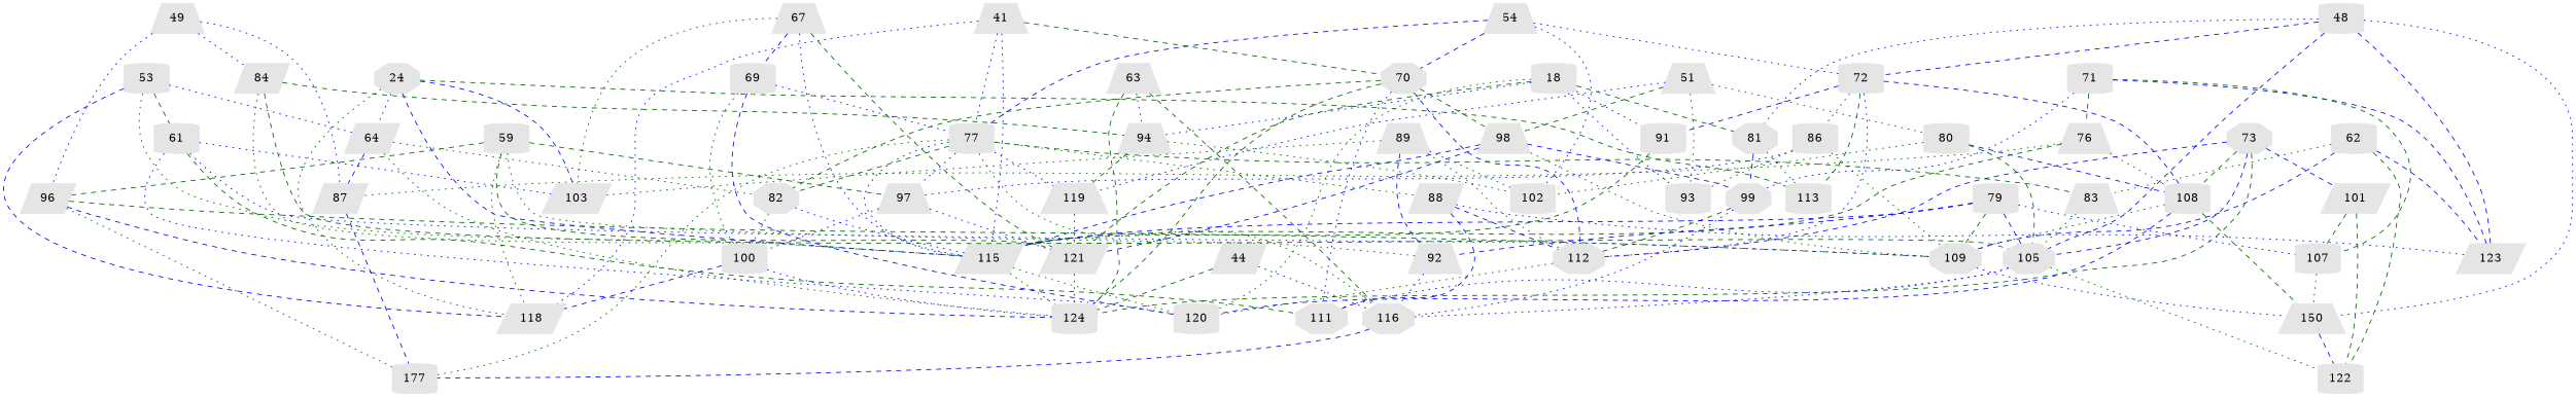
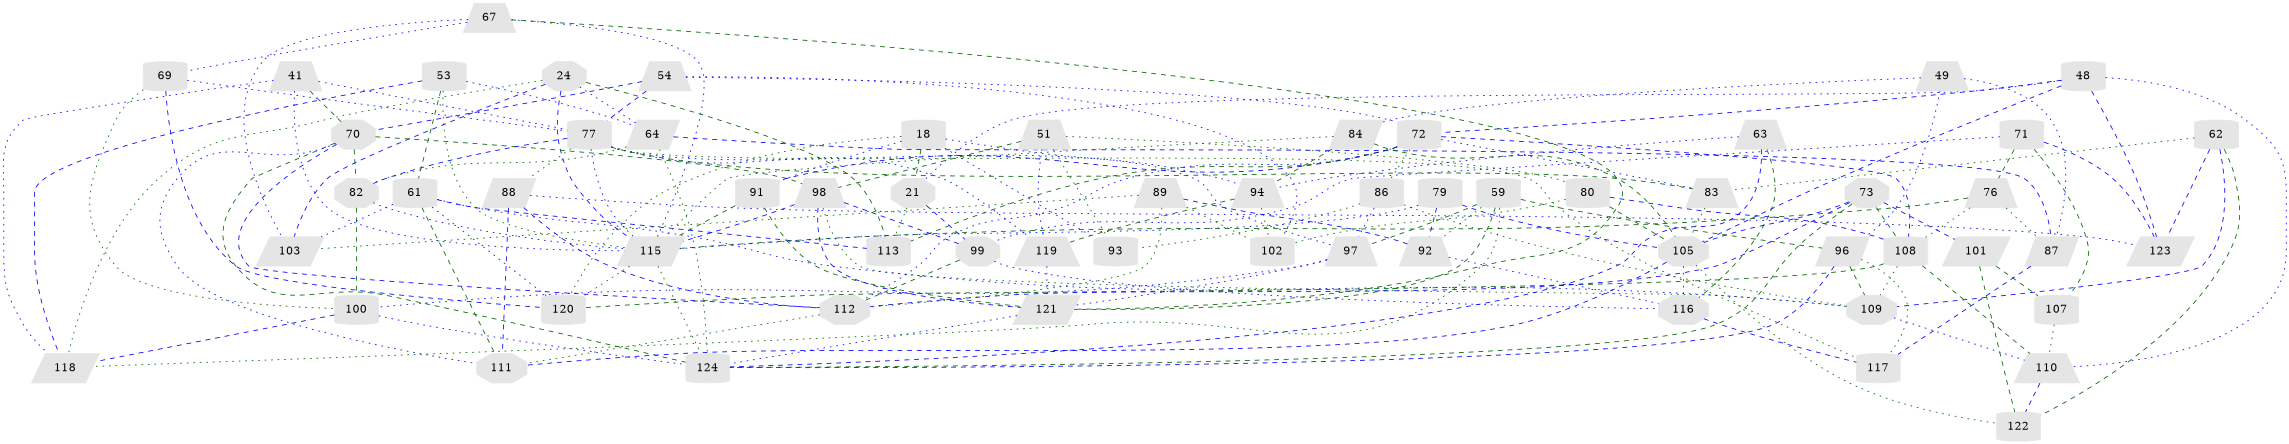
  graph {
    node [color=gray90 shape=cylinder style=filled]
    edge [color=blue style=dotted]
    18 [super="+13"]
-   81 [shape=octagon]
+   81 [shape=octagon label=21]
    91
    93
    94 [shape=trapezium super="+20"]
    120 [super="+12+68"]
    113
    99 [shape=octagon super="+52"]
    115 [shape=parallelogram super="+114+25+85"]
    121 [shape=parallelogram super="+36+78"]
    119 [shape=trapezium super="+55"]
    102
    24 [shape=octagon super="+2"]
    64 [shape=parallelogram super="+47"]
    103 [shape=parallelogram]
    118 [shape=parallelogram super="+15"]
    124 [super="+57+58"]
    87 [shape=parallelogram]
    82 [shape=octagon super="+29"]
    41 [shape=trapezium super="+31"]
    70 [shape=octagon super="+60"]
    77 [super="+74+66"]
    98 [shape=trapezium super="+10"]
    111 [shape=octagon]
    112 [shape=octagon super="+14+37"]
    116 [shape=octagon super="+90+42"]
    97 [shape=trapezium super="+11"]
    83 [shape=trapezium]
    88 [shape=parallelogram]
-   117 [label=177]
-   44 [shape=parallelogram]
+   117
    48 [super="+40"]
    72 [super="+26+46"]
    105 [shape=octagon super="+5+30+104"]
-   110 [shape=trapezium super="+106" label=150]
+   110 [shape=trapezium super="+106"]
    123 [shape=parallelogram]
    86
    108 [super="+22+95"]
    122
    49 [shape=trapezium]
    84 [shape=parallelogram]
    96 [shape=parallelogram super="+6"]
    109 [shape=octagon super="+27+45+56"]
    51 [shape=trapezium]
    80
    53 [super="+33"]
    61 [super="+38+43"]
    54 [shape=trapezium]
    59 [super="+21"]
    92 [shape=trapezium]
    100 [super="+23"]
    62
    63 [shape=trapezium]
    69 [super="+34"]
    67 [shape=trapezium]
    71
    76 [shape=trapezium]
    107
    73 [shape=octagon super="+9"]
    101 [shape=parallelogram]
    79 [super="+75"]
    89 [shape=trapezium]
    18 -- 81 [color=darkgreen style=dashed]
    18 -- 91
    18 -- 93 [weight=2]
    18 -- 94
    18 -- 120 [color=darkgreen]
    81 -- 113 [color=darkgreen]
    81 -- 99 [style=dashed]
    91 -- 115 [color=darkgreen style=dashed]
-   18 -- 121 [color=darkgreen style=dashed]
+   91 -- 121 [color=darkgreen style=dashed]
    94 -- 119 [color=darkgreen style=dashed weight=2]
    94 -- 102 [color=darkgreen]
    99 -- 112 [color=darkgreen style=dashed]
    99 -- 116
    115 -- 120 [color=darkgreen]
    115 -- 124 [color=darkgreen weight=3]
    121 -- 124
    119 -- 121 [weight=2]
    24 -- 113 [color=darkgreen style=dashed]
    24 -- 115 [style=dashed]
    24 -- 64 [weight=2]
    24 -- 103 [style=dashed]
    24 -- 118 [color=darkgreen]
    64 -- 124 [color=darkgreen]
    64 -- 87 [style=dashed]
    64 -- 82 [color=darkgreen]
    87 -- 117 [style=dashed]
    82 -- 115
-   82 -- 100 [color=darkgreen weight=2]
+   82 -- 100 [color=darkgreen style=dashed weight=2]
    41 -- 115 [weight=2]
    41 -- 118 [weight=2]
    41 -- 70 [color=darkgreen style=dashed]
    41 -- 77
    70 -- 124 [color=darkgreen style=dashed]
    70 -- 82 [color=darkgreen style=dashed]
    70 -- 98 [color=darkgreen style=dashed]
    70 -- 111
    70 -- 112 [style=dashed weight=2]
    77 -- 115 [weight=3]
    77 -- 119
-   77 -- 82 [color=darkgreen style=dashed]
-   77 -- 116 [color=darkgreen]
+   77 -- 82 [style=dashed]
    77 -- 97
    77 -- 83 [color=darkgreen style=dashed]
    77 -- 88 [color=darkgreen]
    77 -- 117 [color=darkgreen]
    98 -- 99 [style=dashed weight=2]
    98 -- 115 [style=dashed weight=2]
    98 -- 121 [style=dashed]
    98 -- 109 [color=darkgreen]
-   112 -- 120 [color=darkgreen]
+   112 -- 111 [color=darkgreen]
    116 -- 117 [style=dashed]
    97 -- 121
    97 -- 100
    83 -- 105 [color=darkgreen]
    88 -- 111 [style=dashed]
    88 -- 112 [style=dashed]
    88 -- 123
-   44 -- 124 [color=darkgreen style=dashed weight=2]
-   44 -- 116 [weight=2]
    48 -- 81
    48 -- 72 [style=dashed]
    48 -- 105 [style=dashed]
    48 -- 110 [weight=2]
    48 -- 123 [style=dashed]
    72 -- 91 [style=dashed]
    72 -- 113 [color=darkgreen style=dashed]
    72 -- 112
+   72 -- 83
    72 -- 86 [color=darkgreen]
    72 -- 108 [style=dashed]
-   105 -- 111
+   105 -- 111 [style=dashed]
    105 -- 116 [weight=2]
    105 -- 122 [color=darkgreen]
    110 -- 122 [style=dashed]
    86 -- 93 [color=darkgreen]
    86 -- 97
    86 -- 109 [color=darkgreen]
-   108 -- 120 [style=dashed weight=2]
+   108 -- 120 [color=darkgreen style=dashed weight=2]
    108 -- 110 [color=darkgreen style=dashed]
    108 -- 109 [color=darkgreen]
    49 -- 87
    49 -- 84
    49 -- 96 [weight=2]
    84 -- 94 [color=darkgreen style=dashed]
    84 -- 115 [color=darkgreen]
    84 -- 105 [color=darkgreen style=dashed]
    96 -- 124 [style=dashed]
    96 -- 117 [color=darkgreen]
    96 -- 109 [color=darkgreen style=dashed]
    109 -- 110
    51 -- 93 [color=darkgreen]
    51 -- 119
    51 -- 98 [color=darkgreen style=dashed]
    51 -- 80 [color=darkgreen]
    80 -- 102 [color=darkgreen]
    80 -- 105 [color=darkgreen style=dashed]
    80 -- 108 [style=dashed]
    53 -- 115 [color=darkgreen weight=2]
    53 -- 64
    53 -- 118 [style=dashed]
    53 -- 61 [color=darkgreen style=dashed weight=2]
    61 -- 120
+   61 -- 113 [style=dashed]
    61 -- 103
    61 -- 111 [color=darkgreen style=dashed]
    61 -- 109 [weight=2]
    54 -- 102
    54 -- 70 [style=dashed]
    54 -- 77 [style=dashed]
    54 -- 72
    59 -- 121 [color=darkgreen style=dashed]
    59 -- 118 [color=darkgreen]
    59 -- 97 [color=darkgreen style=dashed weight=2]
    59 -- 96 [color=darkgreen style=dashed]
    59 -- 92 [color=darkgreen]
    92 -- 116
    100 -- 118 [style=dashed]
    100 -- 124
    62 -- 83 [color=darkgreen]
    62 -- 123 [style=dashed]
    62 -- 122 [color=darkgreen style=dashed]
    62 -- 109 [style=dashed]
    63 -- 94
-   63 -- 124 [color=darkgreen style=dashed weight=2]
+   63 -- 124 [style=dashed weight=2]
    63 -- 116 [color=darkgreen style=dashed]
    69 -- 120 [style=dashed weight=2]
    69 -- 77 [weight=2]
    69 -- 100 [color=darkgreen]
    67 -- 115
    67 -- 121 [color=darkgreen style=dashed]
-   67 -- 103 [color=darkgreen]
-   67 -- 69 [style=dashed]
+   67 -- 103
+   67 -- 69
    71 -- 99
    71 -- 123 [style=dashed]
    71 -- 76 [color=darkgreen style=dashed]
    71 -- 107 [color=darkgreen style=dashed]
    76 -- 115 [color=darkgreen style=dashed]
    76 -- 87 [color=darkgreen]
    76 -- 108 [color=darkgreen]
    107 -- 110 [color=darkgreen]
    73 -- 124 [color=darkgreen style=dashed]
    73 -- 112 [style=dashed]
    73 -- 105 [style=dashed]
    73 -- 108 [color=darkgreen style=dashed]
    73 -- 101 [style=dashed weight=2]
    101 -- 122 [color=darkgreen style=dashed]
    101 -- 107 [color=darkgreen style=dashed]
-   79 -- 115 [style=dashed]
+   79 -- 115
    79 -- 105 [style=dashed]
-   79 -- 109 [color=darkgreen style=dashed weight=2]
    79 -- 92 [style=dashed]
-   79 -- 107
    89 -- 102 [color=darkgreen]
    89 -- 103 [color=darkgreen]
    89 -- 112 [color=darkgreen]
    89 -- 92 [style=dashed]
  }
